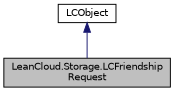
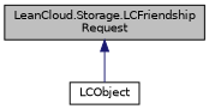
  digraph {
    node [color=black fontname=Helvetica fontsize=10 shape=record style=filled]
    n1 [fillcolor=grey75 fontcolor=black height=0.2 label="LeanCloud.Storage.LCFriendship\lRequest" width=0.4]
    n2 [fillcolor=white height=0.2 label=LCObject width=0.4]
-   n2 -> n1 [color=midnightblue dir=back fontname=Helvetica fontsize=10 labelfontname=Helvetica labelfontsize=10 style=solid]
+   n1 -> n2 [color=midnightblue dir=back fontname=Helvetica fontsize=10 labelfontname=Helvetica labelfontsize=10 style=solid]
  }
